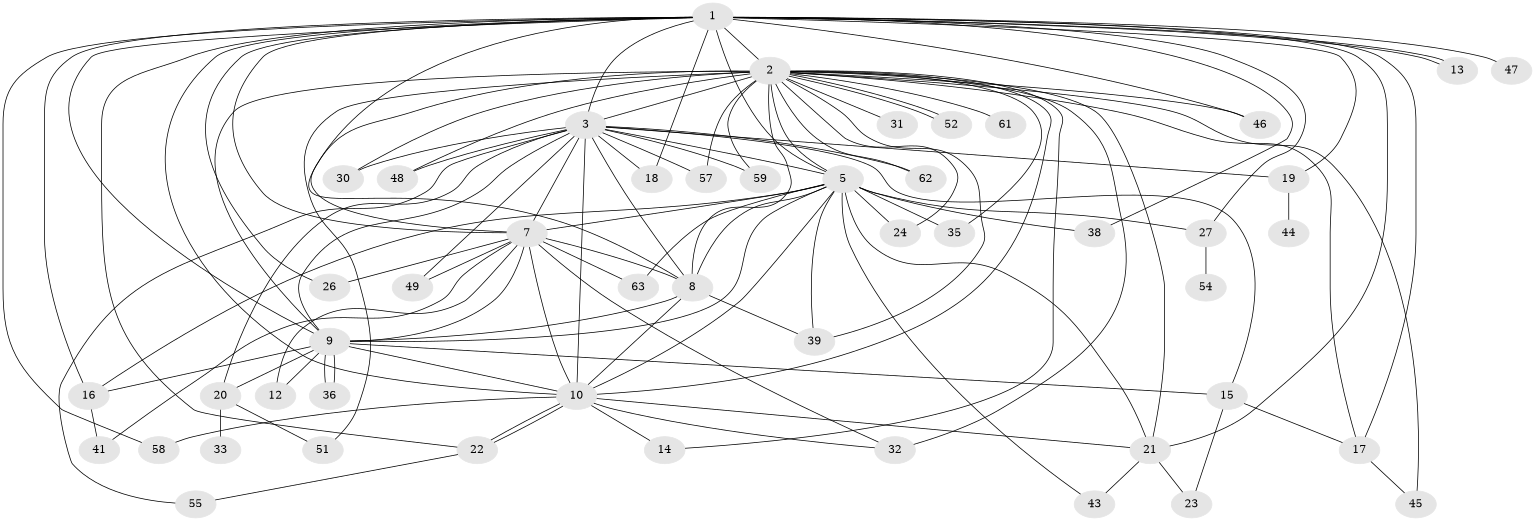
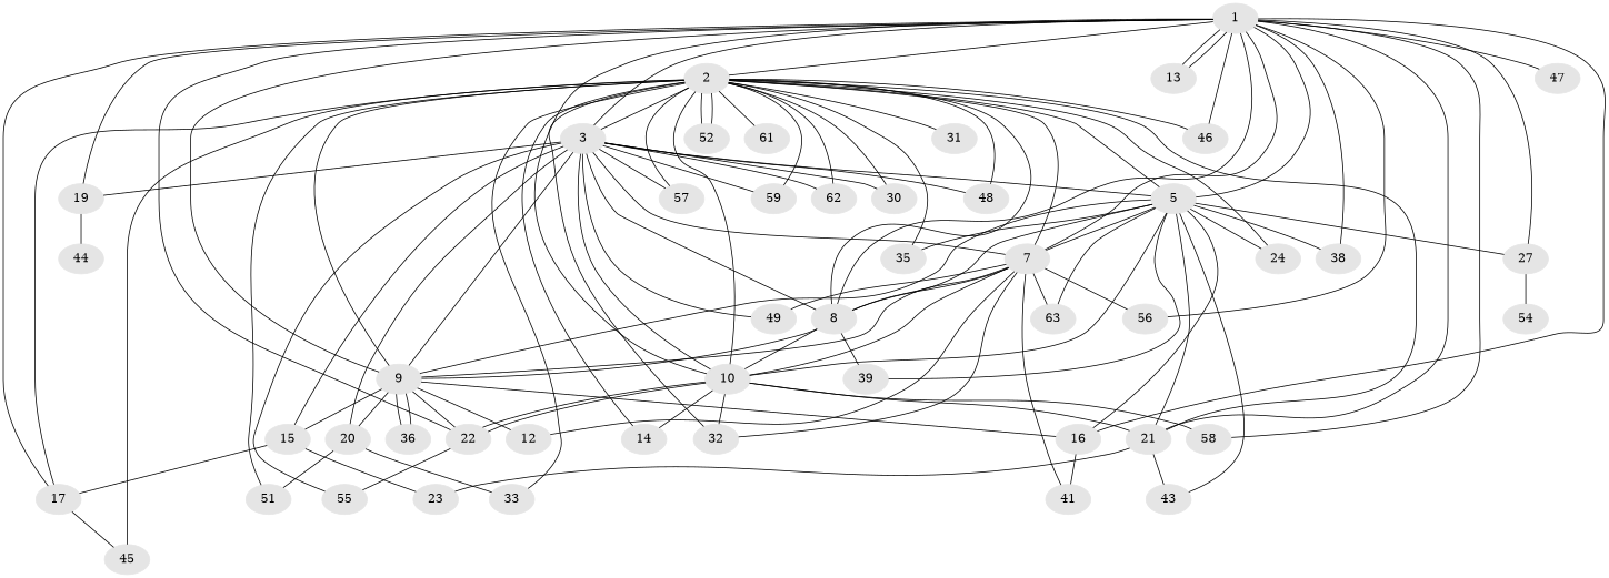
  graph {
    node [color=gray90 style=filled]
    1 [super="+28"]
    2 [super="+4"]
    3 [super="+6"]
    5 [super="+11"]
    7 [super="+53"]
    8
    9 [super="+37"]
    10 [super="+56"]
    13
    16 [super="+42"]
    17
-   18
    19 [super="+34"]
    21 [super="+25"]
    22 [super="+29"]
-   26
+   26 [label=56]
    27
    38
    46
    47
    58
    14
    24
    30
    31
    32 [super="+50"]
    33
    35
    45 [super="+64"]
    48
    51
    52
    57
    59
    61
    62
    15 [super="+60"]
    20 [super="+40"]
    49
    55
    39
    43
    63
    12
    41
    36
    44
    23
    54
    1 -- 2 [weight=2]
    1 -- 3 [weight=2]
    1 -- 5
    1 -- 7
    1 -- 8 [weight=2]
    1 -- 9
    1 -- 10
    1 -- 13
    1 -- 13
    1 -- 16
    1 -- 17
-   1 -- 18
    1 -- 19
    1 -- 21
    1 -- 22
    1 -- 26
    1 -- 27
    1 -- 38
    1 -- 46
    1 -- 47 [weight=2]
    1 -- 58
    2 -- 3 [weight=4]
    2 -- 5 [weight=2]
    2 -- 7 [weight=2]
    2 -- 8 [weight=2]
    2 -- 9 [weight=3]
    2 -- 10 [weight=2]
    2 -- 17
    2 -- 21
    2 -- 46
    2 -- 14
    2 -- 24
    2 -- 30
    2 -- 31
    2 -- 32 [weight=2]
-   2 -- 39
+   2 -- 33
    2 -- 35
    2 -- 45 [weight=2]
    2 -- 48
    2 -- 51
    2 -- 52
    2 -- 52
    2 -- 57
    2 -- 59
    2 -- 61 [weight=2]
    2 -- 62
    3 -- 5 [weight=2]
    3 -- 7 [weight=2]
    3 -- 8 [weight=2]
    3 -- 9 [weight=2]
    3 -- 10 [weight=2]
-   3 -- 18
    3 -- 19
    3 -- 30
    3 -- 48
    3 -- 57
    3 -- 59
    3 -- 62
    3 -- 15
    3 -- 20 [weight=2]
    3 -- 49
    3 -- 55
    5 -- 7
    5 -- 8
    5 -- 9 [weight=2]
    5 -- 10 [weight=2]
    5 -- 16
    5 -- 21
    5 -- 27
    5 -- 38
    5 -- 24
    5 -- 35
    5 -- 39
    5 -- 43
    5 -- 63
    7 -- 8
    7 -- 9
    7 -- 10
    7 -- 26
    7 -- 32
    7 -- 49
    7 -- 63
    7 -- 12
    7 -- 41
    8 -- 9
    8 -- 10
    8 -- 39
-   9 -- 10
+   9 -- 22
    9 -- 16
    9 -- 15
    9 -- 20
    9 -- 12
    9 -- 36
    9 -- 36
    10 -- 21
    10 -- 22
    10 -- 22
    10 -- 58
    10 -- 14
    10 -- 32
    16 -- 41
    17 -- 45
    19 -- 44
    21 -- 43
    21 -- 23
    22 -- 55
    27 -- 54
    15 -- 17
    15 -- 23
    20 -- 33
    20 -- 51
  }
